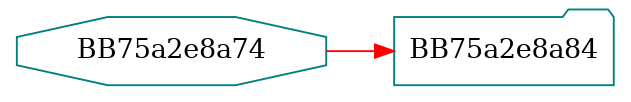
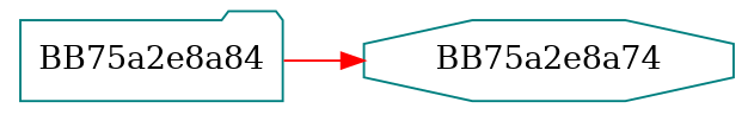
  digraph {
    splines=ortho
    rankdir=LR
    node [color=teal]
    BB75a2e8a74 [shape=octagon]
    BB75a2e8a84 [shape=folder]
-   BB75a2e8a74 -> BB75a2e8a84 [color=red style=solid]
+   BB75a2e8a84 -> BB75a2e8a74 [color=red style=solid]
  }
